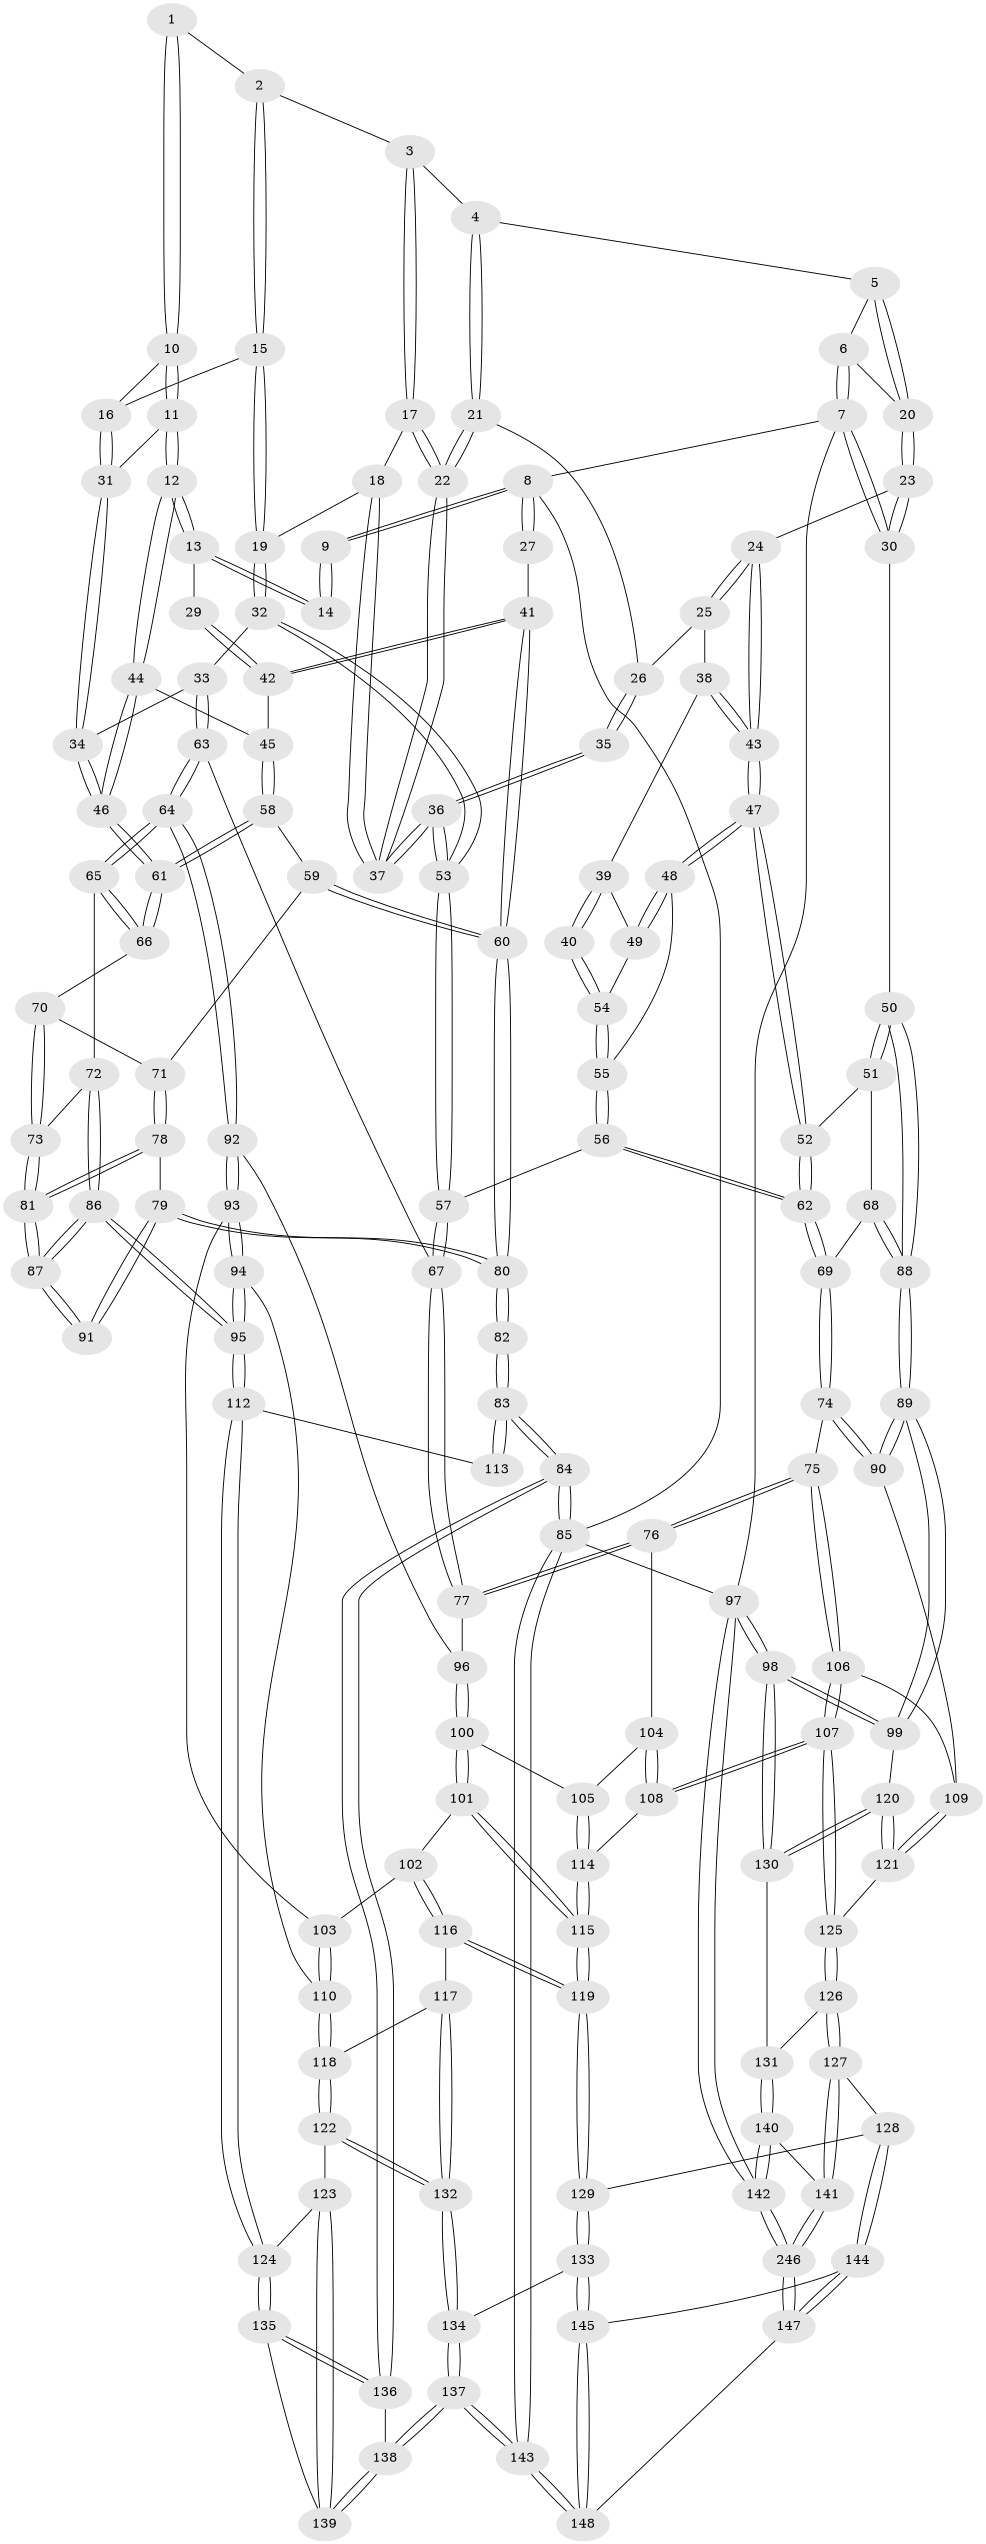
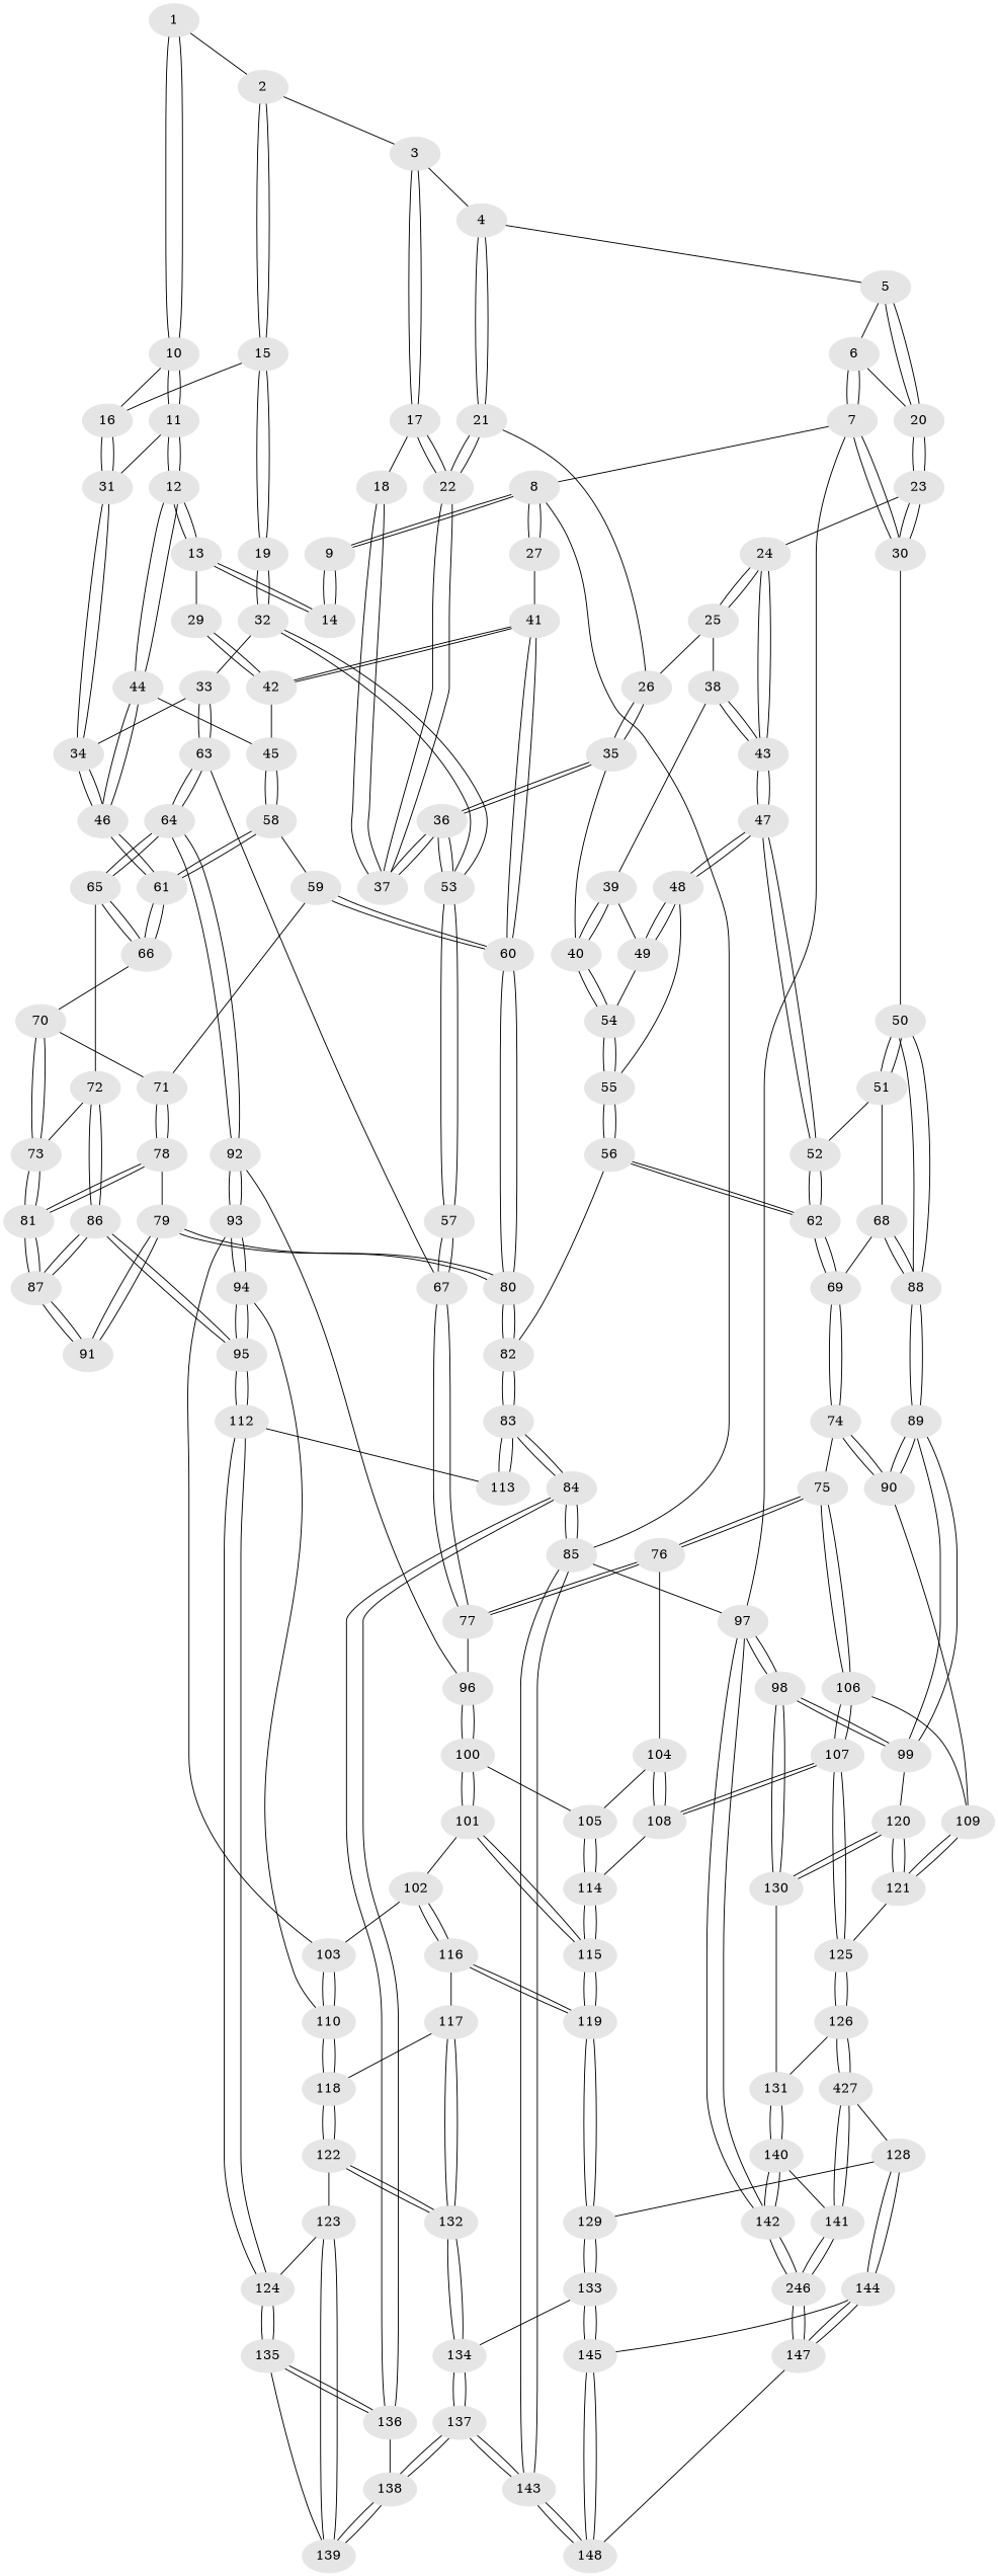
  graph {
    node [color=gray90 style=filled]
    1
    2
    10
    3
    15
    11
    16
    4
    17
    19
    5
    21
    18
    22
    6
    20
    26
    7
    23
    8
    30
    97
    9
    27
    85
    50
    98
    142
    14
    41
    143
    12
    31
    13
    44
    34
    29
    46
    45
    42
    32
    37
    33
    53
    24
    35
    25
    43
    38
    47
    39
    36
    40
    60
    51
    88
    63
    57
    67
    64
    61
    54
    49
    55
    80
    58
    48
    52
    59
    66
    62
    56
    68
    89
    69
    77
    71
    78
    82
    70
    74
    65
    92
    72
    96
    93
    73
    86
    75
    90
    81
    79
    87
    95
    76
    106
    109
    104
    107
    105
    108
    100
    91
    83
    84
    113
    136
    138
    148
    112
    99
    120
    121
    94
    103
    110
    118
    124
    101
    130
    n121 [label=246]
    131
    102
    115
    114
    116
    119
    117
    125
    126
    122
    135
    129
    132
    134
    123
    133
    139
-   127
+   127 [label=427]
    128
    141
    140
    144
    145
    147
    137
    1 -- 2
    1 -- 10
    1 -- 10
    2 -- 3
    2 -- 15
    2 -- 15
    10 -- 11
    10 -- 11
    10 -- 16
    3 -- 4
    3 -- 17
    3 -- 17
    15 -- 16
    15 -- 19
    15 -- 19
    11 -- 12
    11 -- 12
    11 -- 31
    16 -- 31
    16 -- 31
    4 -- 5
    4 -- 21
    4 -- 21
    17 -- 18
    17 -- 22
    17 -- 22
    19 -- 32
    19 -- 32
    5 -- 6
    5 -- 20
    5 -- 20
    21 -- 22
    21 -- 22
    21 -- 26
-   18 -- 19
    18 -- 37
    18 -- 37
    22 -- 37
    22 -- 37
    6 -- 20
    6 -- 7
    6 -- 7
    20 -- 23
    20 -- 23
    26 -- 35
    26 -- 35
    7 -- 8
    7 -- 30
    7 -- 30
    7 -- 97
    23 -- 30
    23 -- 30
    23 -- 24
    8 -- 9
    8 -- 9
    8 -- 27
    8 -- 27
    8 -- 85
    30 -- 50
    97 -- 98
    97 -- 98
    97 -- 142
    97 -- 142
    9 -- 14
    9 -- 14
    27 -- 41
    85 -- 97
    85 -- 143
    85 -- 143
    50 -- 51
    50 -- 51
    50 -- 88
    50 -- 88
    98 -- 99
    98 -- 99
    98 -- 130
    98 -- 130
    142 -- n121
    142 -- n121
    41 -- 42
    41 -- 42
    41 -- 60
    41 -- 60
    143 -- 148
    143 -- 148
    12 -- 13
    12 -- 13
    12 -- 44
    12 -- 44
    31 -- 34
    31 -- 34
    13 -- 14
    13 -- 14
    13 -- 29
    44 -- 46
    44 -- 46
    44 -- 45
    34 -- 46
    34 -- 46
    29 -- 42
    29 -- 42
    46 -- 61
    46 -- 61
    45 -- 58
    45 -- 58
    42 -- 45
    32 -- 33
    32 -- 53
    32 -- 53
    33 -- 34
    33 -- 63
    33 -- 63
    53 -- 57
    53 -- 57
    24 -- 25
    24 -- 25
    24 -- 43
    24 -- 43
    35 -- 36
    35 -- 36
+   35 -- 40
    25 -- 26
    25 -- 38
    43 -- 47
    43 -- 47
    38 -- 43
    38 -- 43
    38 -- 39
    47 -- 48
    47 -- 48
    47 -- 52
    47 -- 52
    39 -- 40
    39 -- 40
    39 -- 49
    36 -- 37
    36 -- 37
    36 -- 53
    36 -- 53
    40 -- 54
    40 -- 54
    60 -- 80
    60 -- 80
    51 -- 52
    51 -- 68
    88 -- 89
    88 -- 89
    63 -- 67
    63 -- 64
    63 -- 64
    57 -- 67
    57 -- 67
    67 -- 77
    67 -- 77
    64 -- 65
    64 -- 65
    64 -- 92
    64 -- 92
    61 -- 66
    61 -- 66
    54 -- 55
    54 -- 55
    49 -- 54
    55 -- 56
    55 -- 56
    80 -- 82
    80 -- 82
    58 -- 61
    58 -- 61
    58 -- 59
    48 -- 49
    48 -- 49
    48 -- 55
    52 -- 62
    52 -- 62
    59 -- 60
    59 -- 60
    59 -- 71
    66 -- 70
    62 -- 69
    62 -- 69
-   56 -- 57
+   56 -- 82
    56 -- 62
    56 -- 62
    68 -- 88
    68 -- 88
    68 -- 69
    89 -- 90
    89 -- 90
    89 -- 99
    89 -- 99
    69 -- 74
    69 -- 74
    77 -- 96
    71 -- 78
    71 -- 78
    78 -- 81
    78 -- 81
    78 -- 79
    82 -- 83
    82 -- 83
    70 -- 71
    70 -- 73
    70 -- 73
    74 -- 75
    74 -- 90
    74 -- 90
    65 -- 66
    65 -- 66
    65 -- 72
    92 -- 96
    92 -- 93
    92 -- 93
    72 -- 73
    72 -- 86
    72 -- 86
    96 -- 100
    96 -- 100
    93 -- 94
    93 -- 94
    93 -- 103
    73 -- 81
    73 -- 81
    86 -- 87
    86 -- 87
    86 -- 95
    86 -- 95
    75 -- 76
    75 -- 76
    75 -- 106
    75 -- 106
    90 -- 109
    81 -- 87
    81 -- 87
    79 -- 80
    79 -- 80
    79 -- 91
    79 -- 91
    87 -- 91
    87 -- 91
    95 -- 112
    95 -- 112
    76 -- 77
    76 -- 77
    76 -- 104
    106 -- 109
    106 -- 107
    106 -- 107
    109 -- 121
    109 -- 121
    104 -- 105
    104 -- 108
    104 -- 108
    107 -- 108
    107 -- 108
    107 -- 125
    107 -- 125
    105 -- 114
    105 -- 114
    108 -- 114
    100 -- 105
    100 -- 101
    100 -- 101
    83 -- 84
    83 -- 84
    83 -- 113
    83 -- 113
    84 -- 85
    84 -- 85
    84 -- 136
    84 -- 136
    136 -- 138
    138 -- 139
    138 -- 139
    112 -- 113
    112 -- 124
    112 -- 124
    99 -- 120
    120 -- 121
    120 -- 121
    120 -- 130
    120 -- 130
    121 -- 125
    94 -- 95
    94 -- 95
    94 -- 110
    103 -- 110
    103 -- 110
    110 -- 118
    110 -- 118
    118 -- 122
    118 -- 122
    124 -- 135
    124 -- 135
    101 -- 102
    101 -- 115
    101 -- 115
    130 -- 131
    n121 -- 147
    n121 -- 147
    131 -- 140
    131 -- 140
    102 -- 103
    102 -- 116
    102 -- 116
    115 -- 119
    115 -- 119
    114 -- 115
    114 -- 115
    116 -- 119
    116 -- 119
    116 -- 117
    119 -- 129
    119 -- 129
    117 -- 118
    117 -- 132
    117 -- 132
    125 -- 126
    125 -- 126
    126 -- 131
    126 -- 127
    126 -- 127
    122 -- 132
    122 -- 132
    122 -- 123
    135 -- 136
    135 -- 136
    135 -- 139
    129 -- 133
    129 -- 133
    132 -- 134
    132 -- 134
    134 -- 137
    134 -- 137
    123 -- 124
    123 -- 139
    123 -- 139
    133 -- 134
    133 -- 145
    133 -- 145
    127 -- 128
    127 -- 141
    127 -- 141
    128 -- 129
    128 -- 144
    128 -- 144
    141 -- n121
    141 -- n121
    140 -- 142
    140 -- 142
    140 -- 141
    144 -- 145
    144 -- 147
    144 -- 147
    145 -- 148
    145 -- 148
    147 -- 148
    137 -- 143
    137 -- 143
    137 -- 138
    137 -- 138
  }
